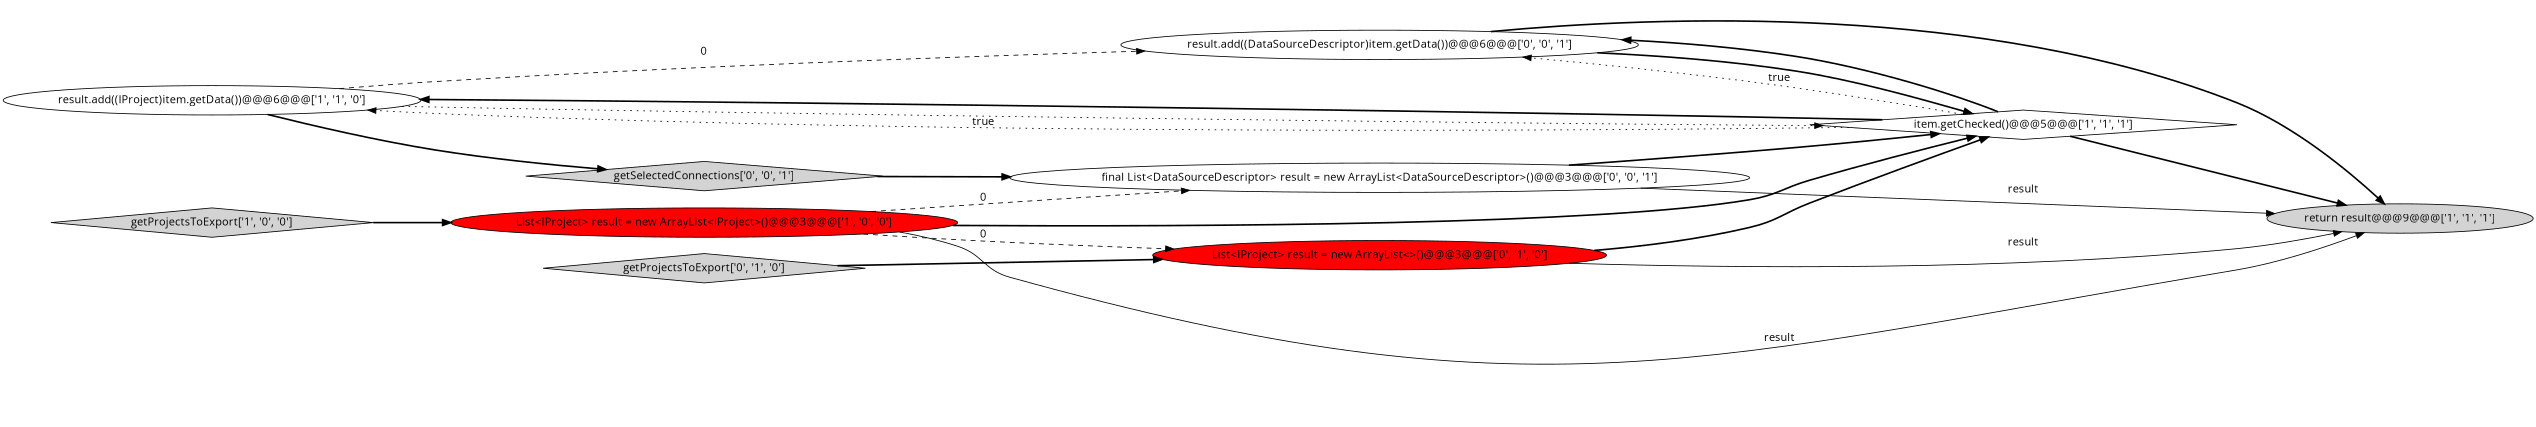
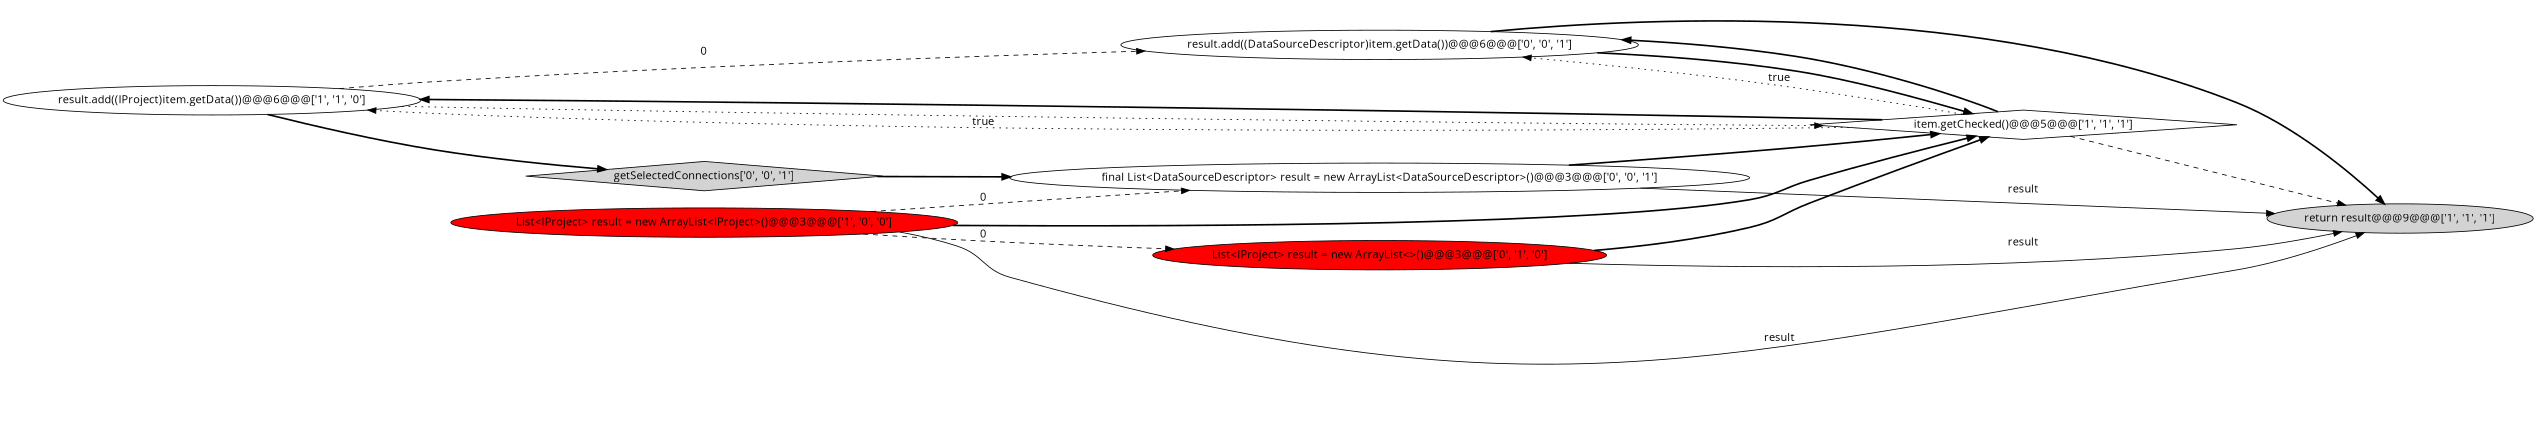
  digraph {
    fontname="Open Sans"
    rankdir=LR
    node [fillcolor=white fontname="Open Sans" shape=ellipse style=filled]
    edge [fontname="Open Sans" style=bold]
    n1 [label="result.add((IProject)item.getData())@@@6@@@['1', '1', '0']"]
    n2 [label="result.add((DataSourceDescriptor)item.getData())@@@6@@@['0', '0', '1']"]
    n3 [label="item.getChecked()@@@5@@@['1', '1', '1']" shape=diamond]
    n4 [fillcolor=lightgray label="getSelectedConnections['0', '0', '1']" shape=diamond]
    n5 [fillcolor=lightgray label="return result@@@9@@@['1', '1', '1']"]
    n6 [fillcolor=red label="List<IProject> result = new ArrayList<IProject>()@@@3@@@['1', '0', '0']"]
    n7 [fillcolor=red label="List<IProject> result = new ArrayList<>()@@@3@@@['0', '1', '0']"]
    n8 [label="final List<DataSourceDescriptor> result = new ArrayList<DataSourceDescriptor>()@@@3@@@['0', '0', '1']"]
-   n9 [fillcolor=lightgray label="getProjectsToExport['0', '1', '0']" shape=diamond]
-   n10 [fillcolor=lightgray label="getProjectsToExport['1', '0', '0']" shape=diamond]
    n1 -> n2 [label=0 style=dashed]
    n1 -> n3 [style=dotted]
    n1 -> n4
    n2 -> n3
    n2 -> n5
    n3 -> n1
    n3 -> n1 [label=true style=dotted]
    n3 -> n2 [label=true style=dotted]
    n3 -> n2
-   n3 -> n5
+   n3 -> n5 [style=dashed]
    n4 -> n8
    n6 -> n3
    n6 -> n5 [label=result style=solid]
    n6 -> n7 [label=0 style=dashed]
    n6 -> n8 [label=0 style=dashed]
    n7 -> n3
    n7 -> n5 [label=result style=solid]
    n8 -> n3
    n8 -> n5 [label=result style=solid]
-   n9 -> n7
-   n10 -> n6
  }
